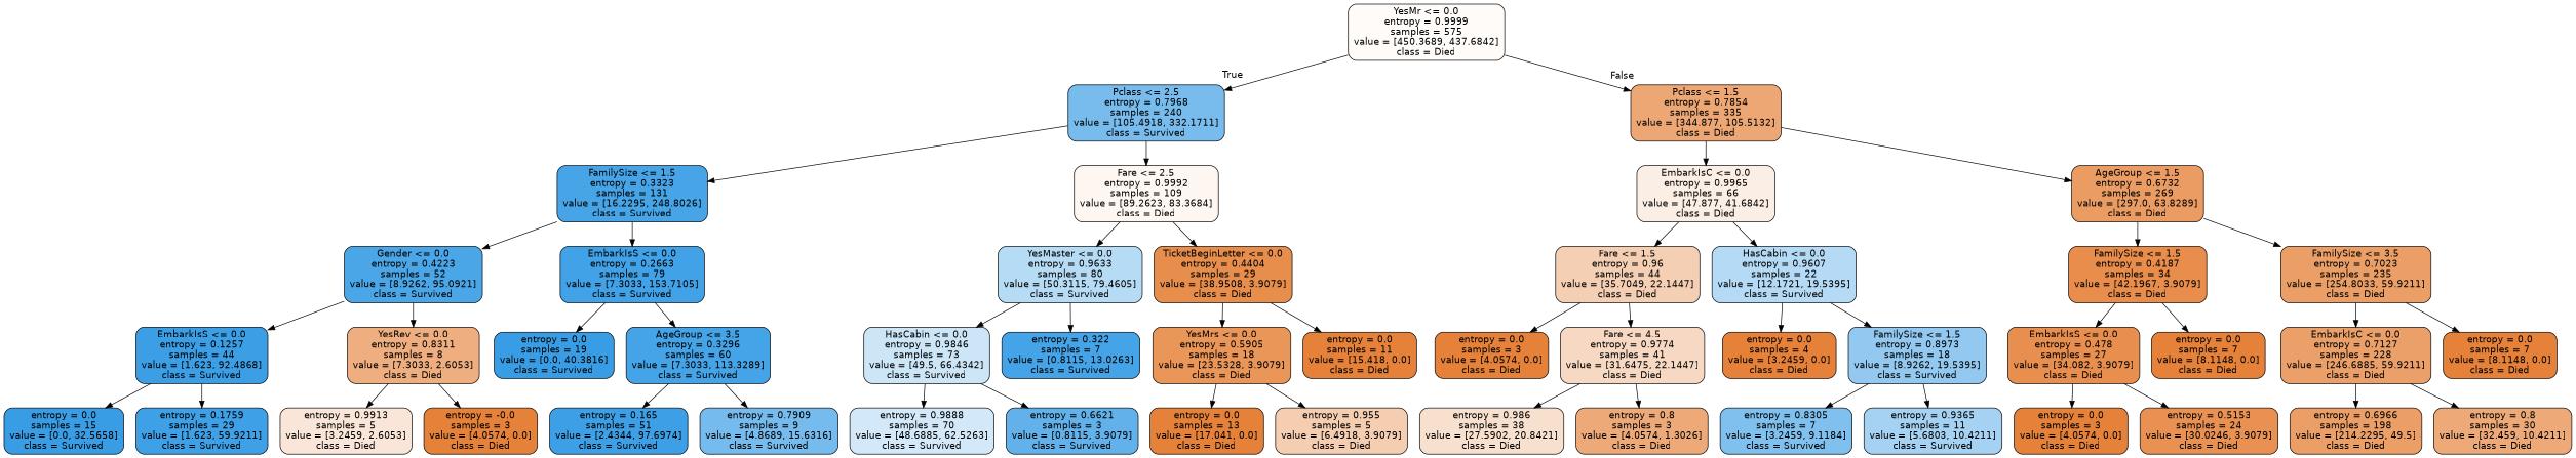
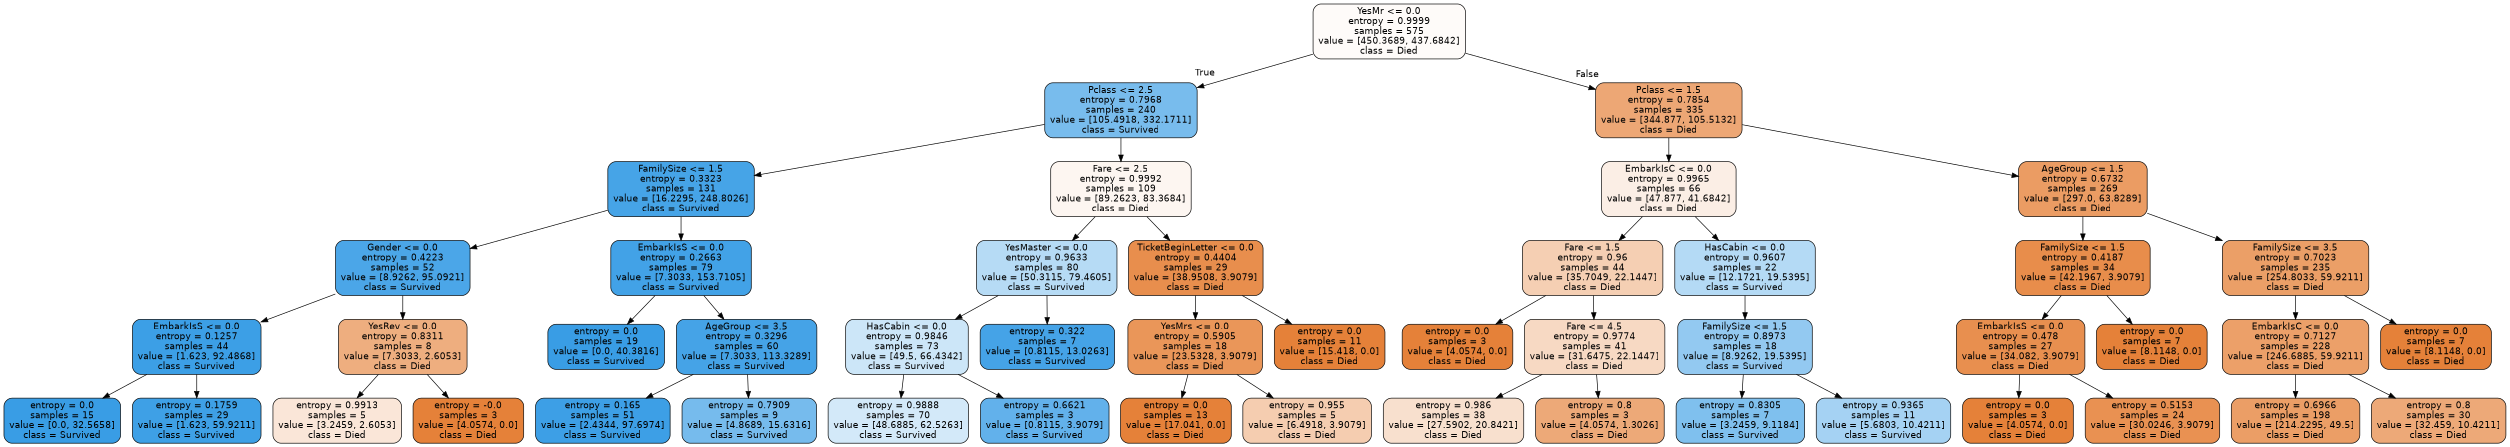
  digraph {
    node [color=black fillcolor="#e58139ff" fontname=helvetica shape=box style="filled, rounded"]
    edge [fontname=helvetica]
    n1 [fillcolor="#e5813907" label="YesMr <= 0.0\nentropy = 0.9999\nsamples = 575\nvalue = [450.3689, 437.6842]\nclass = Died"]
    n2 [fillcolor="#399de5ae" label="Pclass <= 2.5\nentropy = 0.7968\nsamples = 240\nvalue = [105.4918, 332.1711]\nclass = Survived"]
    n3 [fillcolor="#e58139b1" label="Pclass <= 1.5\nentropy = 0.7854\nsamples = 335\nvalue = [344.877, 105.5132]\nclass = Died"]
    n4 [fillcolor="#399de5ee" label="FamilySize <= 1.5\nentropy = 0.3323\nsamples = 131\nvalue = [16.2295, 248.8026]\nclass = Survived"]
    n5 [fillcolor="#e5813911" label="Fare <= 2.5\nentropy = 0.9992\nsamples = 109\nvalue = [89.2623, 83.3684]\nclass = Died"]
    n6 [fillcolor="#399de5e7" label="Gender <= 0.0\nentropy = 0.4223\nsamples = 52\nvalue = [8.9262, 95.0921]\nclass = Survived"]
    n7 [fillcolor="#399de5f3" label="EmbarkIsS <= 0.0\nentropy = 0.2663\nsamples = 79\nvalue = [7.3033, 153.7105]\nclass = Survived"]
    n8 [fillcolor="#399de5fb" label="EmbarkIsS <= 0.0\nentropy = 0.1257\nsamples = 44\nvalue = [1.623, 92.4868]\nclass = Survived"]
    n9 [fillcolor="#e58139a4" label="YesRev <= 0.0\nentropy = 0.8311\nsamples = 8\nvalue = [7.3033, 2.6053]\nclass = Died"]
    n10 [fillcolor="#399de5ff" label="entropy = 0.0\nsamples = 15\nvalue = [0.0, 32.5658]\nclass = Survived"]
    n11 [fillcolor="#399de5f8" label="entropy = 0.1759\nsamples = 29\nvalue = [1.623, 59.9211]\nclass = Survived"]
    n12 [fillcolor="#e5813932" label="entropy = 0.9913\nsamples = 5\nvalue = [3.2459, 2.6053]\nclass = Died"]
    n13 [label="entropy = -0.0\nsamples = 3\nvalue = [4.0574, 0.0]\nclass = Died"]
    n14 [fillcolor="#399de5ff" label="entropy = 0.0\nsamples = 19\nvalue = [0.0, 40.3816]\nclass = Survived"]
    n15 [fillcolor="#399de5ef" label="AgeGroup <= 3.5\nentropy = 0.3296\nsamples = 60\nvalue = [7.3033, 113.3289]\nclass = Survived"]
    n16 [fillcolor="#399de5f9" label="entropy = 0.165\nsamples = 51\nvalue = [2.4344, 97.6974]\nclass = Survived"]
    n17 [fillcolor="#399de5b0" label="entropy = 0.7909\nsamples = 9\nvalue = [4.8689, 15.6316]\nclass = Survived"]
    n18 [fillcolor="#399de55e" label="YesMaster <= 0.0\nentropy = 0.9633\nsamples = 80\nvalue = [50.3115, 79.4605]\nclass = Survived"]
    n19 [fillcolor="#e58139e5" label="TicketBeginLetter <= 0.0\nentropy = 0.4404\nsamples = 29\nvalue = [38.9508, 3.9079]\nclass = Died"]
    n20 [fillcolor="#399de541" label="HasCabin <= 0.0\nentropy = 0.9846\nsamples = 73\nvalue = [49.5, 66.4342]\nclass = Survived"]
    n21 [fillcolor="#399de5ef" label="entropy = 0.322\nsamples = 7\nvalue = [0.8115, 13.0263]\nclass = Survived"]
    n22 [fillcolor="#399de538" label="entropy = 0.9888\nsamples = 70\nvalue = [48.6885, 62.5263]\nclass = Survived"]
    n23 [fillcolor="#399de5ca" label="entropy = 0.6621\nsamples = 3\nvalue = [0.8115, 3.9079]\nclass = Survived"]
    n24 [fillcolor="#e58139d5" label="YesMrs <= 0.0\nentropy = 0.5905\nsamples = 18\nvalue = [23.5328, 3.9079]\nclass = Died"]
    n25 [label="entropy = 0.0\nsamples = 11\nvalue = [15.418, 0.0]\nclass = Died"]
    n26 [label="entropy = 0.0\nsamples = 13\nvalue = [17.041, 0.0]\nclass = Died"]
    n27 [fillcolor="#e5813965" label="entropy = 0.955\nsamples = 5\nvalue = [6.4918, 3.9079]\nclass = Died"]
    n28 [fillcolor="#e5813921" label="EmbarkIsC <= 0.0\nentropy = 0.9965\nsamples = 66\nvalue = [47.877, 41.6842]\nclass = Died"]
    n29 [fillcolor="#e58139c8" label="AgeGroup <= 1.5\nentropy = 0.6732\nsamples = 269\nvalue = [297.0, 63.8289]\nclass = Died"]
    n30 [fillcolor="#e5813961" label="Fare <= 1.5\nentropy = 0.96\nsamples = 44\nvalue = [35.7049, 22.1447]\nclass = Died"]
    n31 [fillcolor="#399de560" label="HasCabin <= 0.0\nentropy = 0.9607\nsamples = 22\nvalue = [12.1721, 19.5395]\nclass = Survived"]
    n32 [label="entropy = 0.0\nsamples = 3\nvalue = [4.0574, 0.0]\nclass = Died"]
    n33 [fillcolor="#e581394d" label="Fare <= 4.5\nentropy = 0.9774\nsamples = 41\nvalue = [31.6475, 22.1447]\nclass = Died"]
    n34 [fillcolor="#e581393e" label="entropy = 0.986\nsamples = 38\nvalue = [27.5902, 20.8421]\nclass = Died"]
    n35 [fillcolor="#e58139ad" label="entropy = 0.8\nsamples = 3\nvalue = [4.0574, 1.3026]\nclass = Died"]
-   n36 [label="entropy = 0.0\nsamples = 4\nvalue = [3.2459, 0.0]\nclass = Died"]
    n37 [fillcolor="#399de58b" label="FamilySize <= 1.5\nentropy = 0.8973\nsamples = 18\nvalue = [8.9262, 19.5395]\nclass = Survived"]
    n38 [fillcolor="#399de5a4" label="entropy = 0.8305\nsamples = 7\nvalue = [3.2459, 9.1184]\nclass = Survived"]
    n39 [fillcolor="#399de574" label="entropy = 0.9365\nsamples = 11\nvalue = [5.6803, 10.4211]\nclass = Survived"]
    n40 [fillcolor="#e58139e7" label="FamilySize <= 1.5\nentropy = 0.4187\nsamples = 34\nvalue = [42.1967, 3.9079]\nclass = Died"]
    n41 [fillcolor="#e58139c3" label="FamilySize <= 3.5\nentropy = 0.7023\nsamples = 235\nvalue = [254.8033, 59.9211]\nclass = Died"]
    n42 [fillcolor="#e58139e2" label="EmbarkIsS <= 0.0\nentropy = 0.478\nsamples = 27\nvalue = [34.082, 3.9079]\nclass = Died"]
    n43 [label="entropy = 0.0\nsamples = 7\nvalue = [8.1148, 0.0]\nclass = Died"]
    n44 [label="entropy = 0.0\nsamples = 3\nvalue = [4.0574, 0.0]\nclass = Died"]
    n45 [fillcolor="#e58139de" label="entropy = 0.5153\nsamples = 24\nvalue = [30.0246, 3.9079]\nclass = Died"]
    n46 [fillcolor="#e58139c1" label="EmbarkIsC <= 0.0\nentropy = 0.7127\nsamples = 228\nvalue = [246.6885, 59.9211]\nclass = Died"]
    n47 [label="entropy = 0.0\nsamples = 7\nvalue = [8.1148, 0.0]\nclass = Died"]
    n48 [fillcolor="#e58139c4" label="entropy = 0.6966\nsamples = 198\nvalue = [214.2295, 49.5]\nclass = Died"]
    n49 [fillcolor="#e58139ad" label="entropy = 0.8\nsamples = 30\nvalue = [32.459, 10.4211]\nclass = Died"]
    n1 -> n2 [headlabel=True labelangle=45 labeldistance=2.5]
    n1 -> n3 [headlabel=False labelangle=-45 labeldistance=2.5]
    n2 -> n4
    n2 -> n5
    n3 -> n28
    n3 -> n29
    n4 -> n6
    n4 -> n7
    n5 -> n18
    n5 -> n19
    n6 -> n8
    n6 -> n9
    n7 -> n14
    n7 -> n15
    n8 -> n10
    n8 -> n11
    n9 -> n12
    n9 -> n13
    n15 -> n16
    n15 -> n17
    n18 -> n20
    n18 -> n21
    n19 -> n24
    n19 -> n25
    n20 -> n22
    n20 -> n23
    n24 -> n26
    n24 -> n27
    n28 -> n30
    n28 -> n31
    n29 -> n40
    n29 -> n41
    n30 -> n32
    n30 -> n33
-   n31 -> n36
    n31 -> n37
    n33 -> n34
    n33 -> n35
    n37 -> n38
    n37 -> n39
    n40 -> n42
    n40 -> n43
    n41 -> n46
    n41 -> n47
    n42 -> n44
    n42 -> n45
    n46 -> n48
    n46 -> n49
  }
